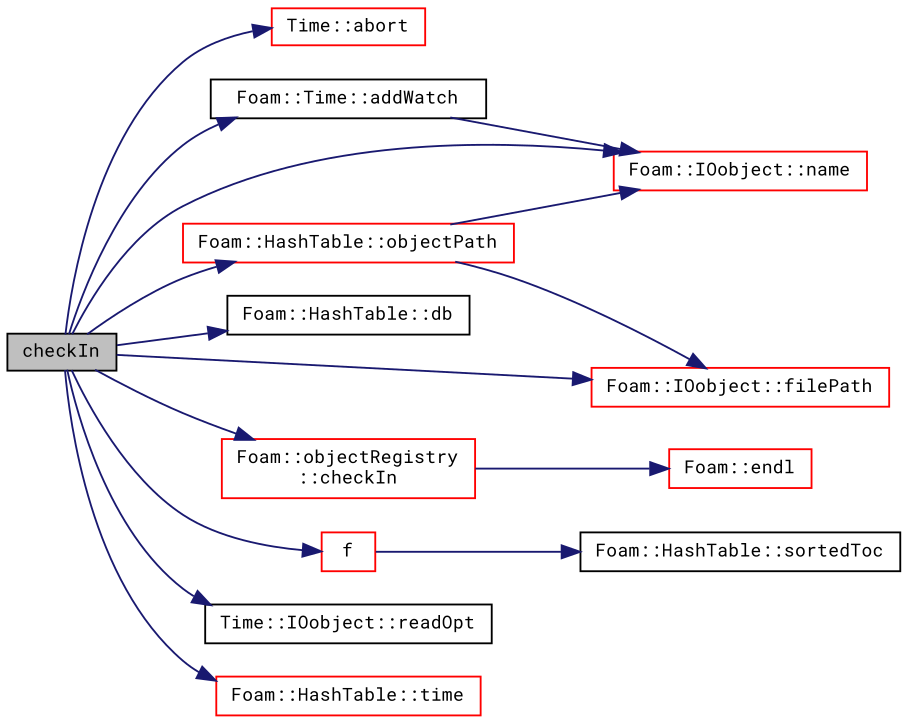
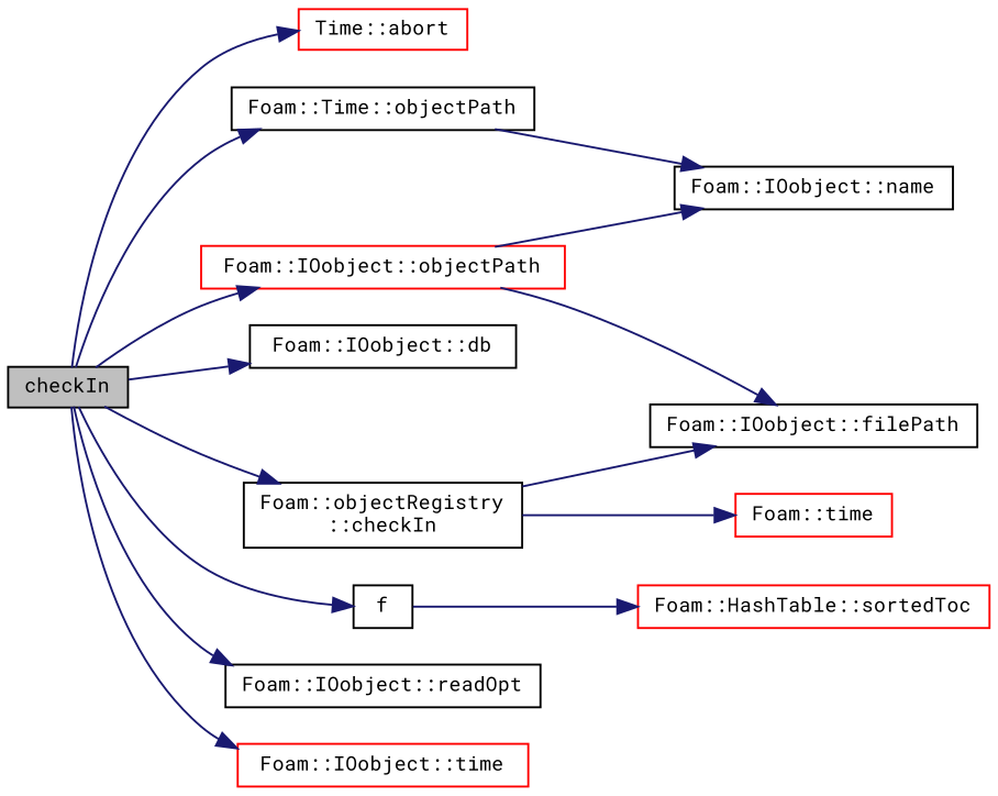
  digraph {
    fontname="Roboto Mono"
    rankdir=LR
    node [color=black fontname="Roboto Mono" fontsize=10 shape=record]
    edge [color=midnightblue fontname="Roboto Mono" fontsize=10 labelfontname=Helvetica labelfontsize=10 style=solid]
    n1 [fillcolor=grey75 fontcolor=black height=0.2 label=checkIn style=filled width=0.4]
    n2 [color=red height=0.2 label="Time::abort" width=0.4]
-   n3 [height=0.2 label="Foam::Time::addWatch" width=0.4]
-   n4 [color=red height=0.2 label="Foam::objectRegistry\l::checkIn" width=0.4]
-   n5 [color=red height=0.2 label="Foam::IOobject::name" width=0.4]
-   n6 [height=0.2 label="Foam::HashTable::db" width=0.4]
-   n7 [color=red height=0.2 label=f width=0.4]
-   n8 [color=red height=0.2 label="Foam::IOobject::filePath" width=0.4]
-   n9 [color=red height=0.2 label="Foam::HashTable::objectPath" width=0.4]
-   n10 [height=0.2 label="Time::IOobject::readOpt" width=0.4]
-   n11 [color=red height=0.2 label="Foam::HashTable::time" width=0.4]
-   n12 [color=red height=0.2 label="Foam::endl" width=0.4]
-   n13 [height=0.2 label="Foam::HashTable::sortedToc" width=0.4]
+   n3 [height=0.2 label="Foam::Time::objectPath" width=0.4]
+   n4 [height=0.2 label="Foam::objectRegistry\l::checkIn" width=0.4]
+   n5 [height=0.2 label="Foam::IOobject::name" width=0.4]
+   n6 [height=0.2 label="Foam::IOobject::db" width=0.4]
+   n7 [height=0.2 label=f width=0.4]
+   n8 [height=0.2 label="Foam::IOobject::filePath" width=0.4]
+   n9 [color=red height=0.2 label="Foam::IOobject::objectPath" width=0.4]
+   n10 [height=0.2 label="Foam::IOobject::readOpt" width=0.4]
+   n11 [color=red height=0.2 label="Foam::IOobject::time" width=0.4]
+   n12 [color=red height=0.2 label="Foam::time" width=0.4]
+   n13 [color=red height=0.2 label="Foam::HashTable::sortedToc" width=0.4]
    n1 -> n2
    n1 -> n3
    n1 -> n4
-   n1 -> n5
    n1 -> n6
    n1 -> n7
-   n1 -> n8
+   n4 -> n8
    n1 -> n9
    n1 -> n10
    n1 -> n11
    n3 -> n5
    n4 -> n12
    n7 -> n13
    n9 -> n5
    n9 -> n8
  }
